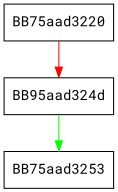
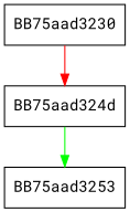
  digraph {
    fontname="Roboto Mono"
    splines=ortho
    node [fontname="Roboto Mono" shape=box]
    edge [fontname="Roboto Mono"]
-   BB75aad3230 [label=BB75aad3220]
-   BB75aad324d [label=BB95aad324d]
+   BB75aad3230
+   BB75aad324d
    BB75aad3253
    BB75aad3230 -> BB75aad324d [color=red]
    BB75aad324d -> BB75aad3253 [color=green]
  }
